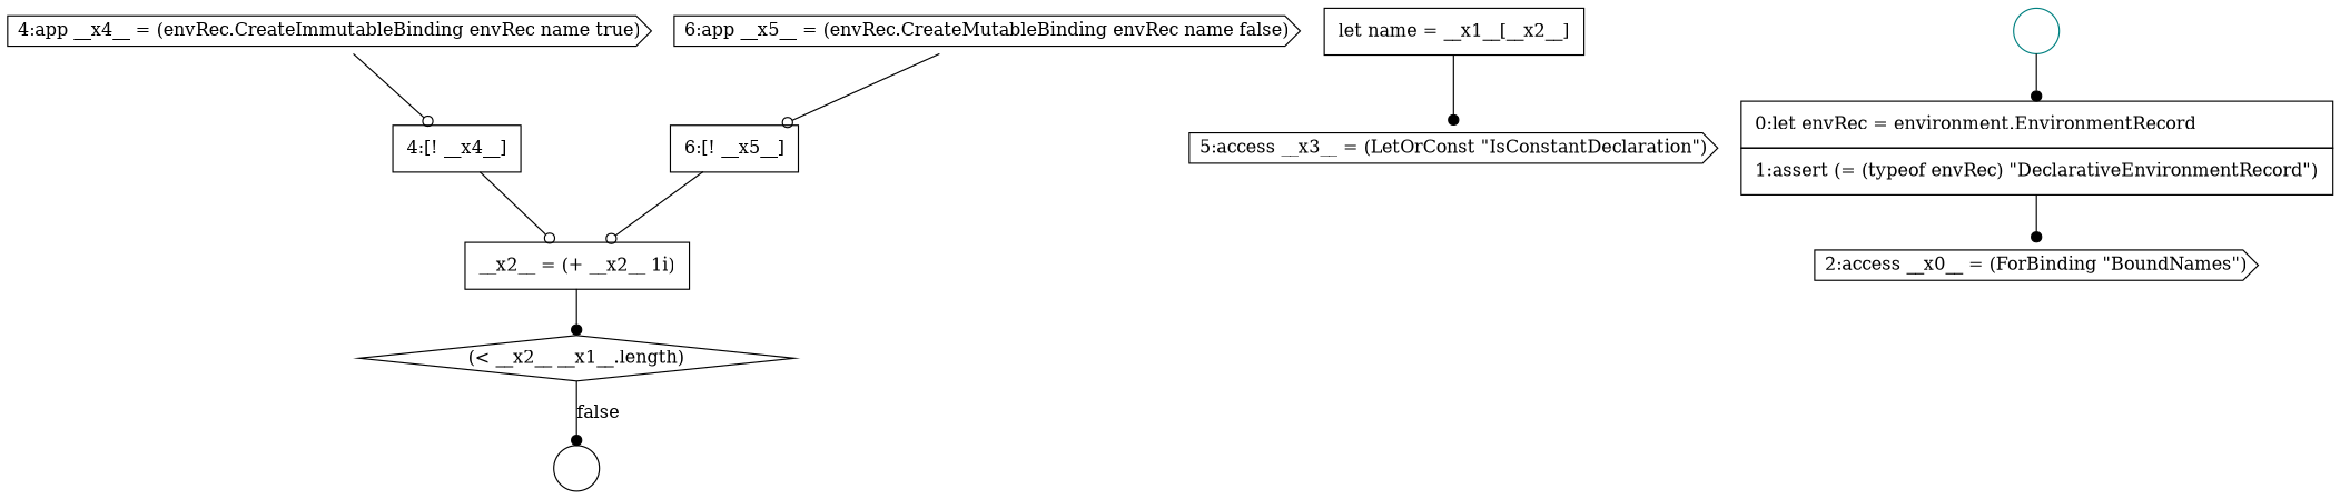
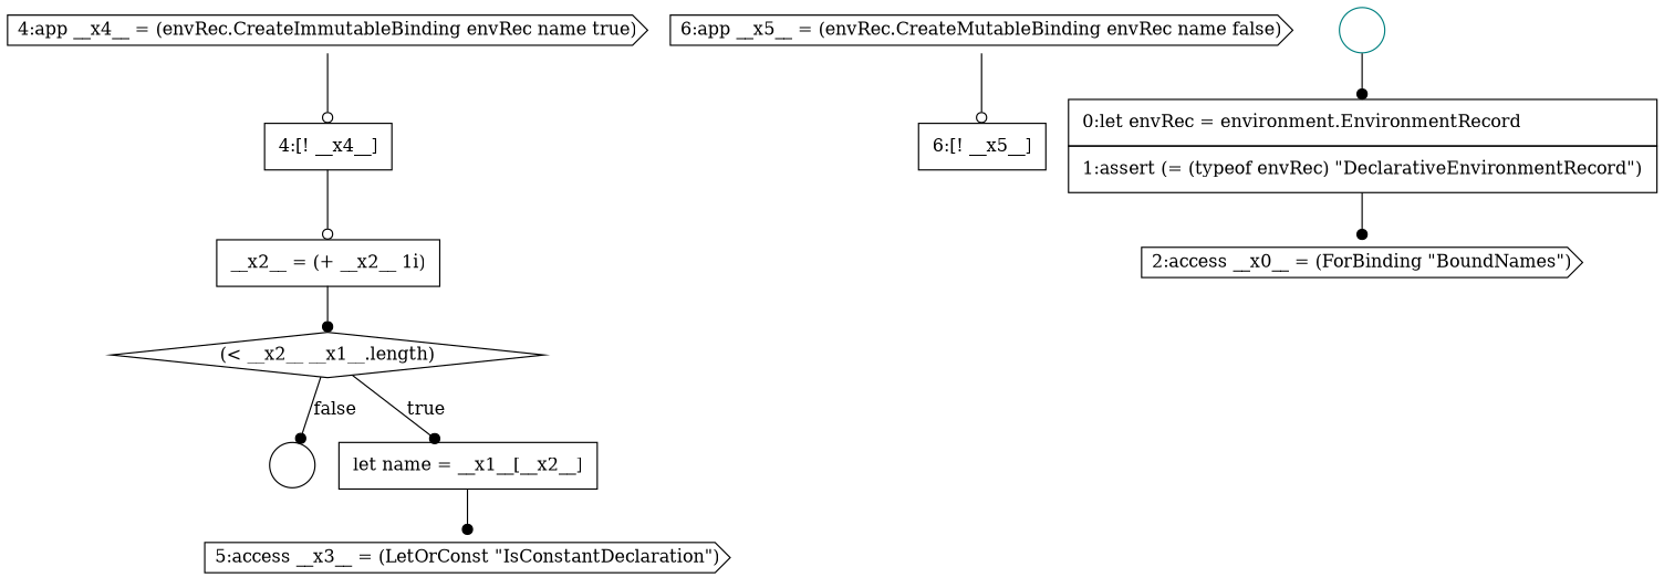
  digraph {
    node [color=black fillcolor=white shape=none style=filled]
    edge [arrowhead=dot color=black]
    n1 [label=<<font color="black">(&lt; __x2__ __x1__.length)</font>> shape=diamond]
    n2 [label=" " shape=circle]
    n3 [label=<<font color="black">     <table border="0" cellborder="1" cellspacing="0" cellpadding="10">       <tr><td align="left">let name = __x1__[__x2__]</td></tr>     </table>   </font>> margin=0]
    n4 [label=<<font color="black">5:access __x3__ = (LetOrConst &quot;IsConstantDeclaration&quot;)</font>> shape=cds]
    n5 [label=<<font color="black">4:app __x4__ = (envRec.CreateImmutableBinding envRec name true)</font>> shape=cds]
    n6 [label=<<font color="black">     <table border="0" cellborder="1" cellspacing="0" cellpadding="10">       <tr><td align="left">4:[! __x4__]</td></tr>     </table>   </font>> margin=0]
    n7 [label=<<font color="black">6:app __x5__ = (envRec.CreateMutableBinding envRec name false)</font>> shape=cds]
    n8 [label=<<font color="black">     <table border="0" cellborder="1" cellspacing="0" cellpadding="10">       <tr><td align="left">6:[! __x5__]</td></tr>     </table>   </font>> margin=0]
    n9 [label=<<font color="black">     <table border="0" cellborder="1" cellspacing="0" cellpadding="10">       <tr><td align="left">__x2__ = (+ __x2__ 1i)</td></tr>     </table>   </font>> margin=0]
    n10 [color=teal label=" " shape=circle]
    n11 [label=<<font color="black">     <table border="0" cellborder="1" cellspacing="0" cellpadding="10">       <tr><td align="left">0:let envRec = environment.EnvironmentRecord</td></tr>       <tr><td align="left">1:assert (= (typeof envRec) &quot;DeclarativeEnvironmentRecord&quot;)</td></tr>     </table>   </font>> margin=0]
    n12 [label=<<font color="black">2:access __x0__ = (ForBinding &quot;BoundNames&quot;)</font>> shape=cds]
    n1 -> n2 [label=<<font color="black">false</font>>]
+   n1 -> n3 [label=<<font color="black">true</font>>]
    n3 -> n4
    n5 -> n6 [arrowhead=odot]
    n6 -> n9 [arrowhead=odot]
    n7 -> n8 [arrowhead=odot]
-   n8 -> n9 [arrowhead=odot]
    n9 -> n1
    n10 -> n11
    n11 -> n12
  }
